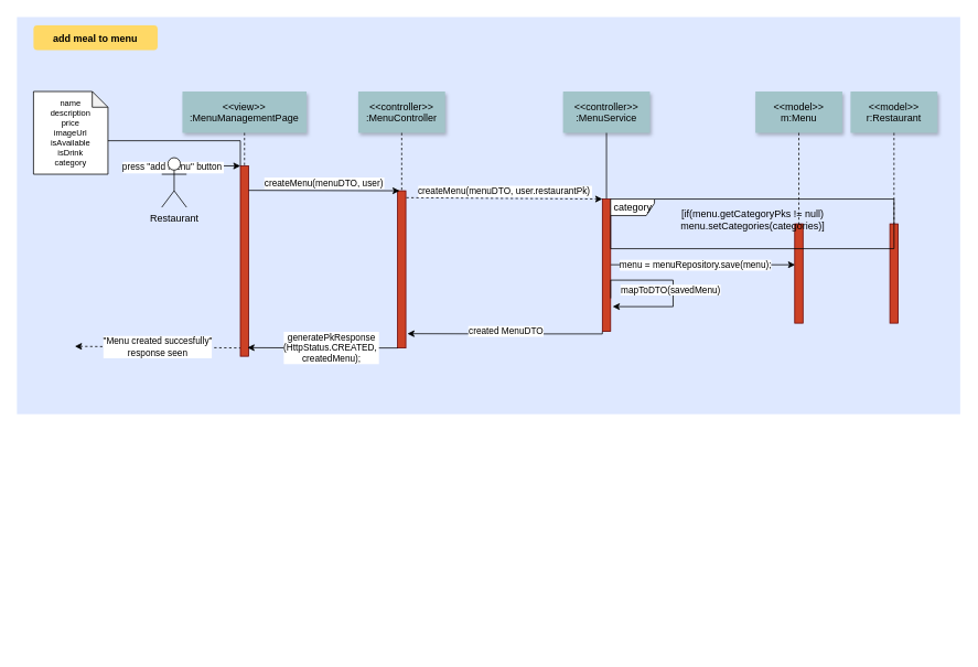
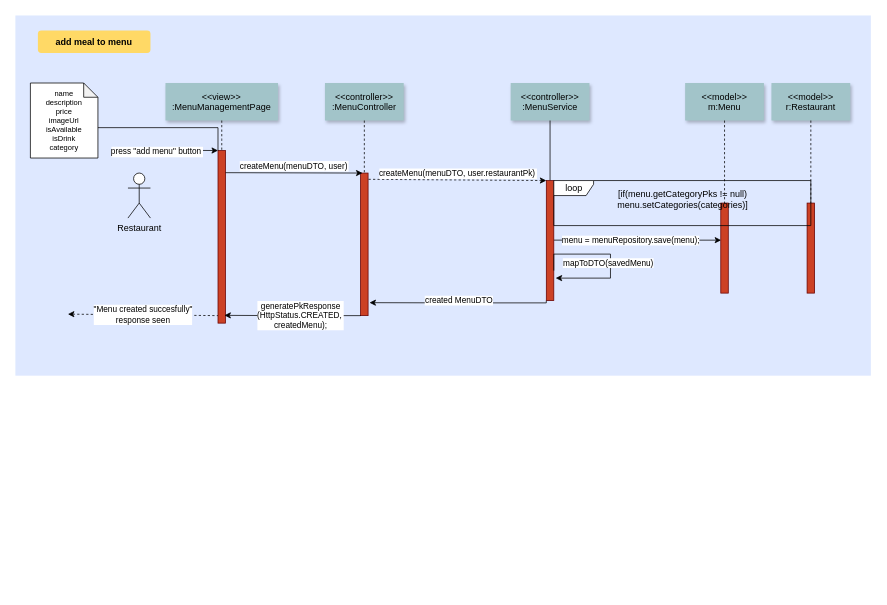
  <mxCell id="0" />
  <mxCell id="1" parent="0" />
  <mxCell id="2" value="" style="fillColor=#DEE8FF;strokeColor=none" vertex="1" parent="1"><mxGeometry x="20" y="20" width="1140" height="480" as="geometry" /></mxCell>
  <mxCell id="3" value="" style="fillColor=#CC4125;strokeColor=#660000" vertex="1" parent="1"><mxGeometry x="290" y="200" width="10" height="230" as="geometry" /></mxCell>
  <mxCell id="4" value="press &quot;add menu&quot; button" style="edgeStyle=none;verticalLabelPosition=top;verticalAlign=bottom;labelPosition=left;align=right;entryX=0;entryY=0;entryDx=0;entryDy=0;" edge="1" parent="1" target="3"><mxGeometry width="100" height="100" as="geometry"><mxPoint x="200" y="199.5" as="sourcePoint" /><mxPoint x="290" y="199.5" as="targetPoint" /><mxPoint x="25" y="11" as="offset" /></mxGeometry></mxCell>
  <mxCell id="5" value="&lt;&lt;view&gt;&gt;&#10;:MenuManagementPage" style="shadow=1;fillColor=#A2C4C9;strokeColor=none" vertex="1" parent="1"><mxGeometry x="220" y="110" width="150" height="50" as="geometry" /></mxCell>
  <mxCell id="6" value="" style="fillColor=#CC4125;strokeColor=#660000" vertex="1" parent="1"><mxGeometry x="480" y="230" width="10" height="190" as="geometry" /></mxCell>
  <mxCell id="7" value="&lt;&lt;controller&gt;&gt;&#10;:MenuController" style="shadow=1;fillColor=#A2C4C9;strokeColor=none" vertex="1" parent="1"><mxGeometry x="432.5" y="110" width="105" height="50" as="geometry" /></mxCell>
  <mxCell id="8" value="" style="edgeStyle=none;endArrow=none;dashed=1" edge="1" parent="1" source="7" target="6"><mxGeometry x="272.335" y="165" width="100" height="100" as="geometry"><mxPoint x="437.259" y="160" as="sourcePoint" /><mxPoint x="437.576" y="215" as="targetPoint" /></mxGeometry></mxCell>
  <mxCell id="9" value="createMenu(menuDTO, user)" style="edgeStyle=none;verticalLabelPosition=top;verticalAlign=bottom;entryX=0.25;entryY=0;entryDx=0;entryDy=0;" edge="1" parent="1" target="6"><mxGeometry x="220" y="92" width="100" height="100" as="geometry"><mxPoint x="300" y="229.5" as="sourcePoint" /><mxPoint x="430" y="229.5" as="targetPoint" /></mxGeometry></mxCell>
  <mxCell id="10" value="" style="edgeStyle=none;verticalLabelPosition=top;verticalAlign=bottom;labelPosition=left;align=right;endArrow=none;startArrow=classic;dashed=1;" edge="1" parent="1"><mxGeometry x="110" y="179.759" width="100" height="100" as="geometry"><mxPoint y="418" as="sourcePoint" x="90" /><mxPoint x="290" y="419.999" as="targetPoint" /></mxGeometry></mxCell>
  <mxCell id="11" value="&quot;Menu created succesfully&quot;&lt;div&gt;response seen&lt;/div&gt;" style="edgeLabel;html=1;align=center;verticalAlign=middle;resizable=0;points=[];" connectable="0" vertex="1" parent="10"><mxGeometry relative="1" as="geometry"><mxPoint as="offset" /></mxGeometry></mxCell>
  <mxCell id="12" value="createMenu(menuDTO, user.restaurantPk)" style="edgeStyle=none;verticalLabelPosition=top;verticalAlign=bottom;dashed=1;entryX=0;entryY=0;entryDx=0;entryDy=0;exitX=1.056;exitY=0.044;exitDx=0;exitDy=0;exitPerimeter=0;" edge="1" parent="1" source="6" target="17"><mxGeometry width="100" height="100" as="geometry"><mxPoint x="500" y="239.996" as="sourcePoint" /><mxPoint x="640" y="240" as="targetPoint" /><mxPoint as="offset" /></mxGeometry></mxCell>
  <mxCell id="13" value="&lt;&lt;controller&gt;&gt;&#10;:MenuService" style="shadow=1;fillColor=#A2C4C9;strokeColor=none" vertex="1" parent="1"><mxGeometry x="680.004" y="110" width="105" height="50" as="geometry" /></mxCell>
  <mxCell id="14" value="" style="edgeStyle=none;endArrow=none" edge="1" parent="1" source="13" target="17"><mxGeometry x="437.043" y="270" width="100" height="100" as="geometry"><mxPoint x="604.543" y="270" as="sourcePoint" /><mxPoint x="604.543" y="290" as="targetPoint" /></mxGeometry></mxCell>
  <mxCell id="15" style="edgeStyle=orthogonalEdgeStyle;rounded=0;orthogonalLoop=1;jettySize=auto;html=1;entryX=0.048;entryY=0.412;entryDx=0;entryDy=0;entryPerimeter=0;" edge="1" parent="1" source="17" target="18"><mxGeometry relative="1" as="geometry"><Array as="points"><mxPoint x="780" y="320" /></Array></mxGeometry></mxCell>
  <mxCell id="16" value="menu = menuRepository.save(menu);" style="edgeLabel;html=1;align=center;verticalAlign=middle;resizable=0;points=[];" connectable="0" vertex="1" parent="15"><mxGeometry x="-0.087" relative="1" as="geometry"><mxPoint as="offset" /></mxGeometry></mxCell>
  <mxCell id="17" value="" style="fillColor=#CC4125;strokeColor=#660000" vertex="1" parent="1"><mxGeometry x="727.5" y="240" width="10" height="160" as="geometry" /></mxCell>
  <mxCell id="18" value="" style="fillColor=#CC4125;strokeColor=#660000" vertex="1" parent="1"><mxGeometry x="960" y="270" width="10" height="120" as="geometry" /></mxCell>
  <mxCell id="19" value="&lt;&lt;model&gt;&gt;&#10;m:Menu" style="shadow=1;fillColor=#A2C4C9;strokeColor=none" vertex="1" parent="1"><mxGeometry x="912.5" y="110" width="105" height="50" as="geometry" /></mxCell>
  <mxCell id="20" value="" style="edgeStyle=none;endArrow=none;dashed=1" edge="1" parent="1" source="19" target="18"><mxGeometry x="614.488" y="175.0" width="100" height="100" as="geometry"><mxPoint x="764.653" y="160" as="sourcePoint" /><mxPoint x="764.653" y="310" as="targetPoint" /></mxGeometry></mxCell>
  <mxCell id="21" value="&lt;&lt;model&gt;&gt;&#10;r:Restaurant" style="shadow=1;fillColor=#A2C4C9;strokeColor=none" vertex="1" parent="1"><mxGeometry x="1027.5" y="110" width="105" height="50" as="geometry" /></mxCell>
  <mxCell id="22" value="" style="edgeStyle=none;endArrow=none;dashed=1" edge="1" parent="1" source="21" target="23"><mxGeometry x="727.335" y="165" width="100" height="100" as="geometry"><mxPoint x="892.259" y="160" as="sourcePoint" /><mxPoint x="892.576" y="215" as="targetPoint" /></mxGeometry></mxCell>
  <mxCell id="23" value="" style="fillColor=#CC4125;strokeColor=#660000" vertex="1" parent="1"><mxGeometry x="1075" y="270" width="10" height="120" as="geometry" /></mxCell>
  <mxCell id="24" value="" style="edgeStyle=elbowEdgeStyle;elbow=horizontal;endArrow=none;dashed=1" edge="1" parent="1" source="5" target="3"><mxGeometry x="230.0" y="310" width="100" height="100" as="geometry"><mxPoint x="320" y="460" as="sourcePoint" /><mxPoint x="420" y="360" as="targetPoint" /></mxGeometry></mxCell>
- <mxCell id="25" value="add meal to menu" style="rounded=1;fontStyle=1;fillColor=#FFD966;strokeColor=none" vertex="1" parent="1"><mxGeometry x="40" y="30" width="150" height="30" as="geometry" /></mxCell>
+ <mxCell id="25" value="add meal to menu" style="rounded=1;fontStyle=1;fillColor=#FFD966;strokeColor=none" vertex="1" parent="1"><mxGeometry x="50" y="40" width="150" height="30" as="geometry" /></mxCell>
  <mxCell id="26" value="" style="edgeStyle=orthogonalEdgeStyle;rounded=0;orthogonalLoop=1;jettySize=auto;html=1;" edge="1" parent="1"><mxGeometry relative="1" as="geometry"><mxPoint x="358.056" y="783.116" as="sourcePoint" /></mxGeometry></mxCell>
- <mxCell id="27" value="&lt;div&gt;Restaurant&lt;/div&gt;" style="shape=umlActor;verticalLabelPosition=bottom;verticalAlign=top;html=1;outlineConnect=0;" vertex="1" parent="1"><mxGeometry x="195" y="190" width="30" height="60" as="geometry" /></mxCell>
+ <mxCell id="27" value="&lt;div&gt;Restaurant&lt;/div&gt;" style="shape=umlActor;verticalLabelPosition=bottom;verticalAlign=top;html=1;outlineConnect=0;" vertex="1" parent="1"><mxGeometry x="170" y="230" width="30" height="60" as="geometry" /></mxCell>
  <mxCell id="28" style="edgeStyle=orthogonalEdgeStyle;rounded=0;orthogonalLoop=1;jettySize=auto;html=1;exitX=0;exitY=0;exitDx=80;exitDy=59.5;exitPerimeter=0;entryX=0;entryY=0;entryDx=0;entryDy=0;endArrow=none;startFill=0;" edge="1" parent="1" source="29" target="3"><mxGeometry relative="1" as="geometry" /></mxCell>
  <mxCell id="29" value="" style="shape=note;whiteSpace=wrap;html=1;backgroundOutline=1;darkOpacity=0.05;size=19;" vertex="1" parent="1"><mxGeometry x="40" y="110" width="90" height="100" as="geometry" /></mxCell>
  <mxCell id="30" value="name&lt;div&gt;description&lt;/div&gt;&lt;div&gt;price&lt;/div&gt;&lt;div&gt;imageUrl&lt;/div&gt;&lt;div&gt;isAvailable&lt;/div&gt;&lt;div&gt;isDrink&lt;/div&gt;&lt;div&gt;category&lt;/div&gt;" style="text;html=1;align=center;verticalAlign=middle;whiteSpace=wrap;rounded=0;fontSize=10;" vertex="1" parent="1"><mxGeometry x="40" y="110" width="90" height="100" as="geometry" /></mxCell>
  <mxCell id="31" style="edgeStyle=orthogonalEdgeStyle;rounded=0;orthogonalLoop=1;jettySize=auto;html=1;exitX=1;exitY=0.75;exitDx=0;exitDy=0;" edge="1" parent="1" source="17"><mxGeometry relative="1" as="geometry"><mxPoint x="780.004" y="337.504" as="sourcePoint" /><mxPoint x="740" y="370" as="targetPoint" /><Array as="points"><mxPoint x="813" y="338" /><mxPoint x="813" y="370" /></Array></mxGeometry></mxCell>
  <mxCell id="32" value="mapToDTO(savedMenu)" style="edgeLabel;html=1;align=center;verticalAlign=middle;resizable=0;points=[];" connectable="0" vertex="1" parent="31"><mxGeometry x="0.001" y="-4" relative="1" as="geometry"><mxPoint y="8" as="offset" /></mxGeometry></mxCell>
- <mxCell id="33" value="category" style="shape=umlFrame;whiteSpace=wrap;html=1;pointerEvents=0;width=53;height=20;" vertex="1" parent="1"><mxGeometry x="737.5" y="240" width="342.5" height="60" as="geometry" /></mxCell>
+ <mxCell id="33" value="loop" style="shape=umlFrame;whiteSpace=wrap;html=1;pointerEvents=0;width=53;height=20;" vertex="1" parent="1"><mxGeometry x="737.5" y="240" width="342.5" height="60" as="geometry" /></mxCell>
  <mxCell id="34" value="[if(menu.getCategoryPks != null)&lt;br&gt;menu.setCategories(categories)]" style="text;html=1;align=center;verticalAlign=middle;whiteSpace=wrap;rounded=0;" vertex="1" parent="1"><mxGeometry x="737.5" y="240" width="342.5" height="50" as="geometry" /></mxCell>
  <mxCell id="35" style="edgeStyle=orthogonalEdgeStyle;rounded=0;orthogonalLoop=1;jettySize=auto;html=1;" edge="1" parent="1"><mxGeometry relative="1" as="geometry"><mxPoint x="740" y="370" as="sourcePoint" /><mxPoint x="740" y="370" as="targetPoint" /></mxGeometry></mxCell>
  <mxCell id="36" style="edgeStyle=orthogonalEdgeStyle;rounded=0;orthogonalLoop=1;jettySize=auto;html=1;exitX=0;exitY=1;exitDx=0;exitDy=0;entryX=1.189;entryY=0.909;entryDx=0;entryDy=0;entryPerimeter=0;" edge="1" parent="1" source="17" target="6"><mxGeometry relative="1" as="geometry"><Array as="points"><mxPoint x="727" y="403" /><mxPoint x="609" y="403" /></Array></mxGeometry></mxCell>
  <mxCell id="37" value="created MenuDTO" style="edgeLabel;html=1;align=center;verticalAlign=middle;resizable=0;points=[];" connectable="0" vertex="1" parent="36"><mxGeometry x="0.084" y="1" relative="1" as="geometry"><mxPoint x="9" y="-4" as="offset" /></mxGeometry></mxCell>
  <mxCell id="38" style="edgeStyle=orthogonalEdgeStyle;rounded=0;orthogonalLoop=1;jettySize=auto;html=1;exitX=0;exitY=1;exitDx=0;exitDy=0;entryX=0.856;entryY=0.955;entryDx=0;entryDy=0;entryPerimeter=0;" edge="1" parent="1" source="6" target="3"><mxGeometry relative="1" as="geometry"><Array as="points"><mxPoint x="390" y="420" /></Array></mxGeometry></mxCell>
  <mxCell id="39" value="generatePkResponse&lt;div&gt;(HttpStatus.CREATED,&amp;nbsp;&lt;/div&gt;&lt;div&gt;createdMenu);&lt;/div&gt;" style="edgeLabel;html=1;align=center;verticalAlign=middle;resizable=0;points=[];" connectable="0" vertex="1" parent="38"><mxGeometry x="0.105" y="1" relative="1" as="geometry"><mxPoint x="20" y="-1" as="offset" /></mxGeometry></mxCell>
